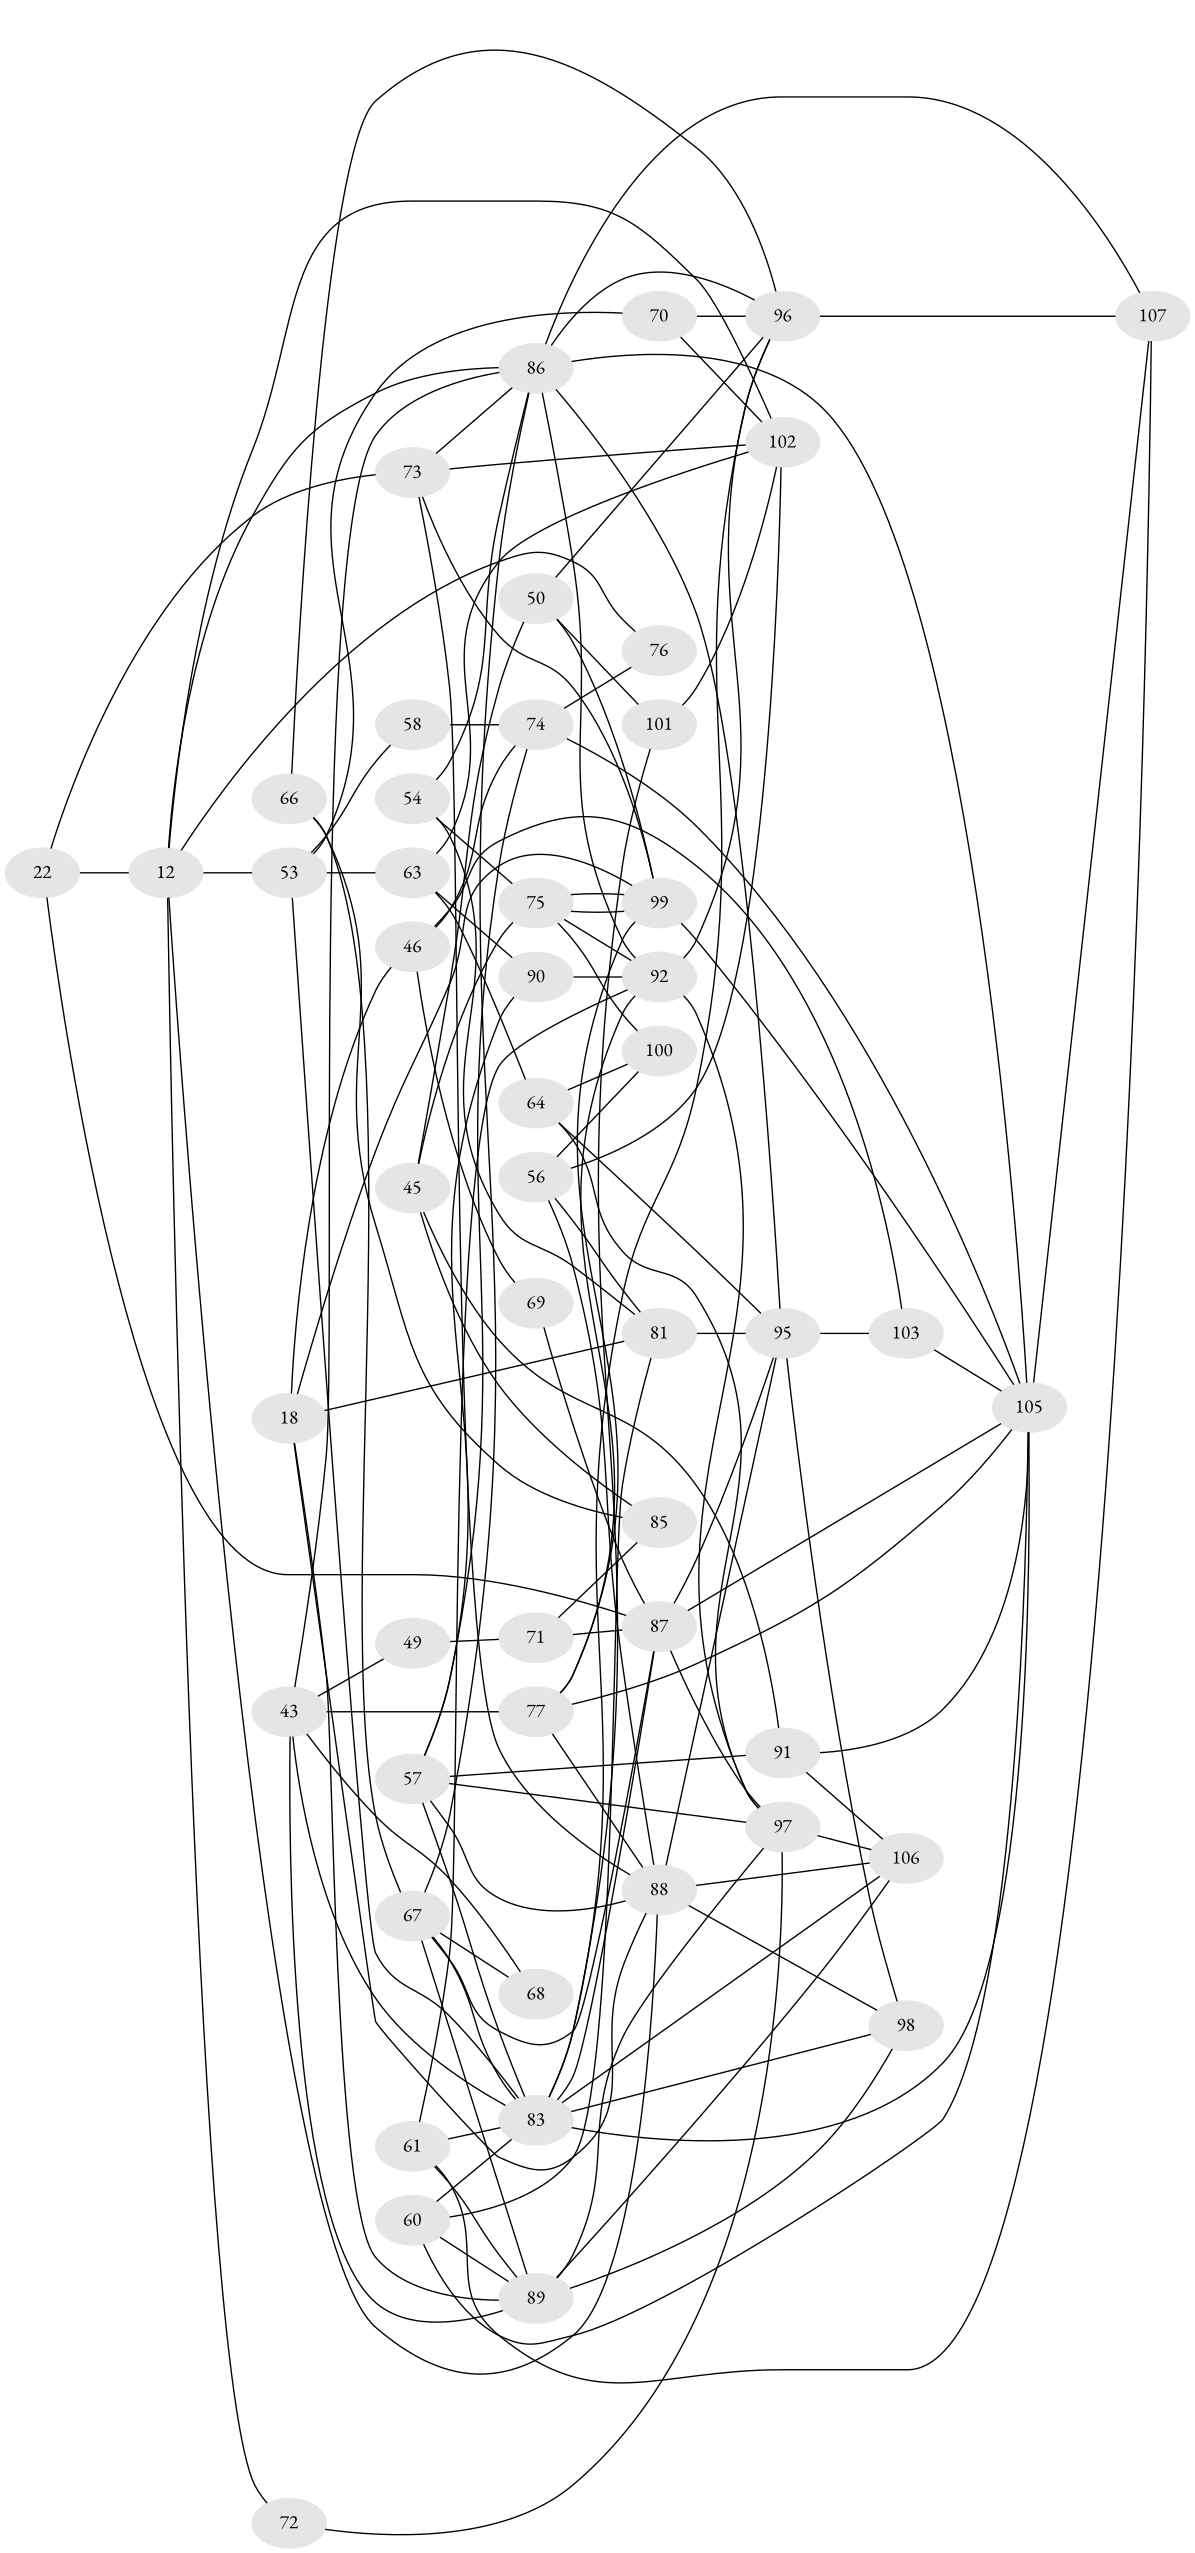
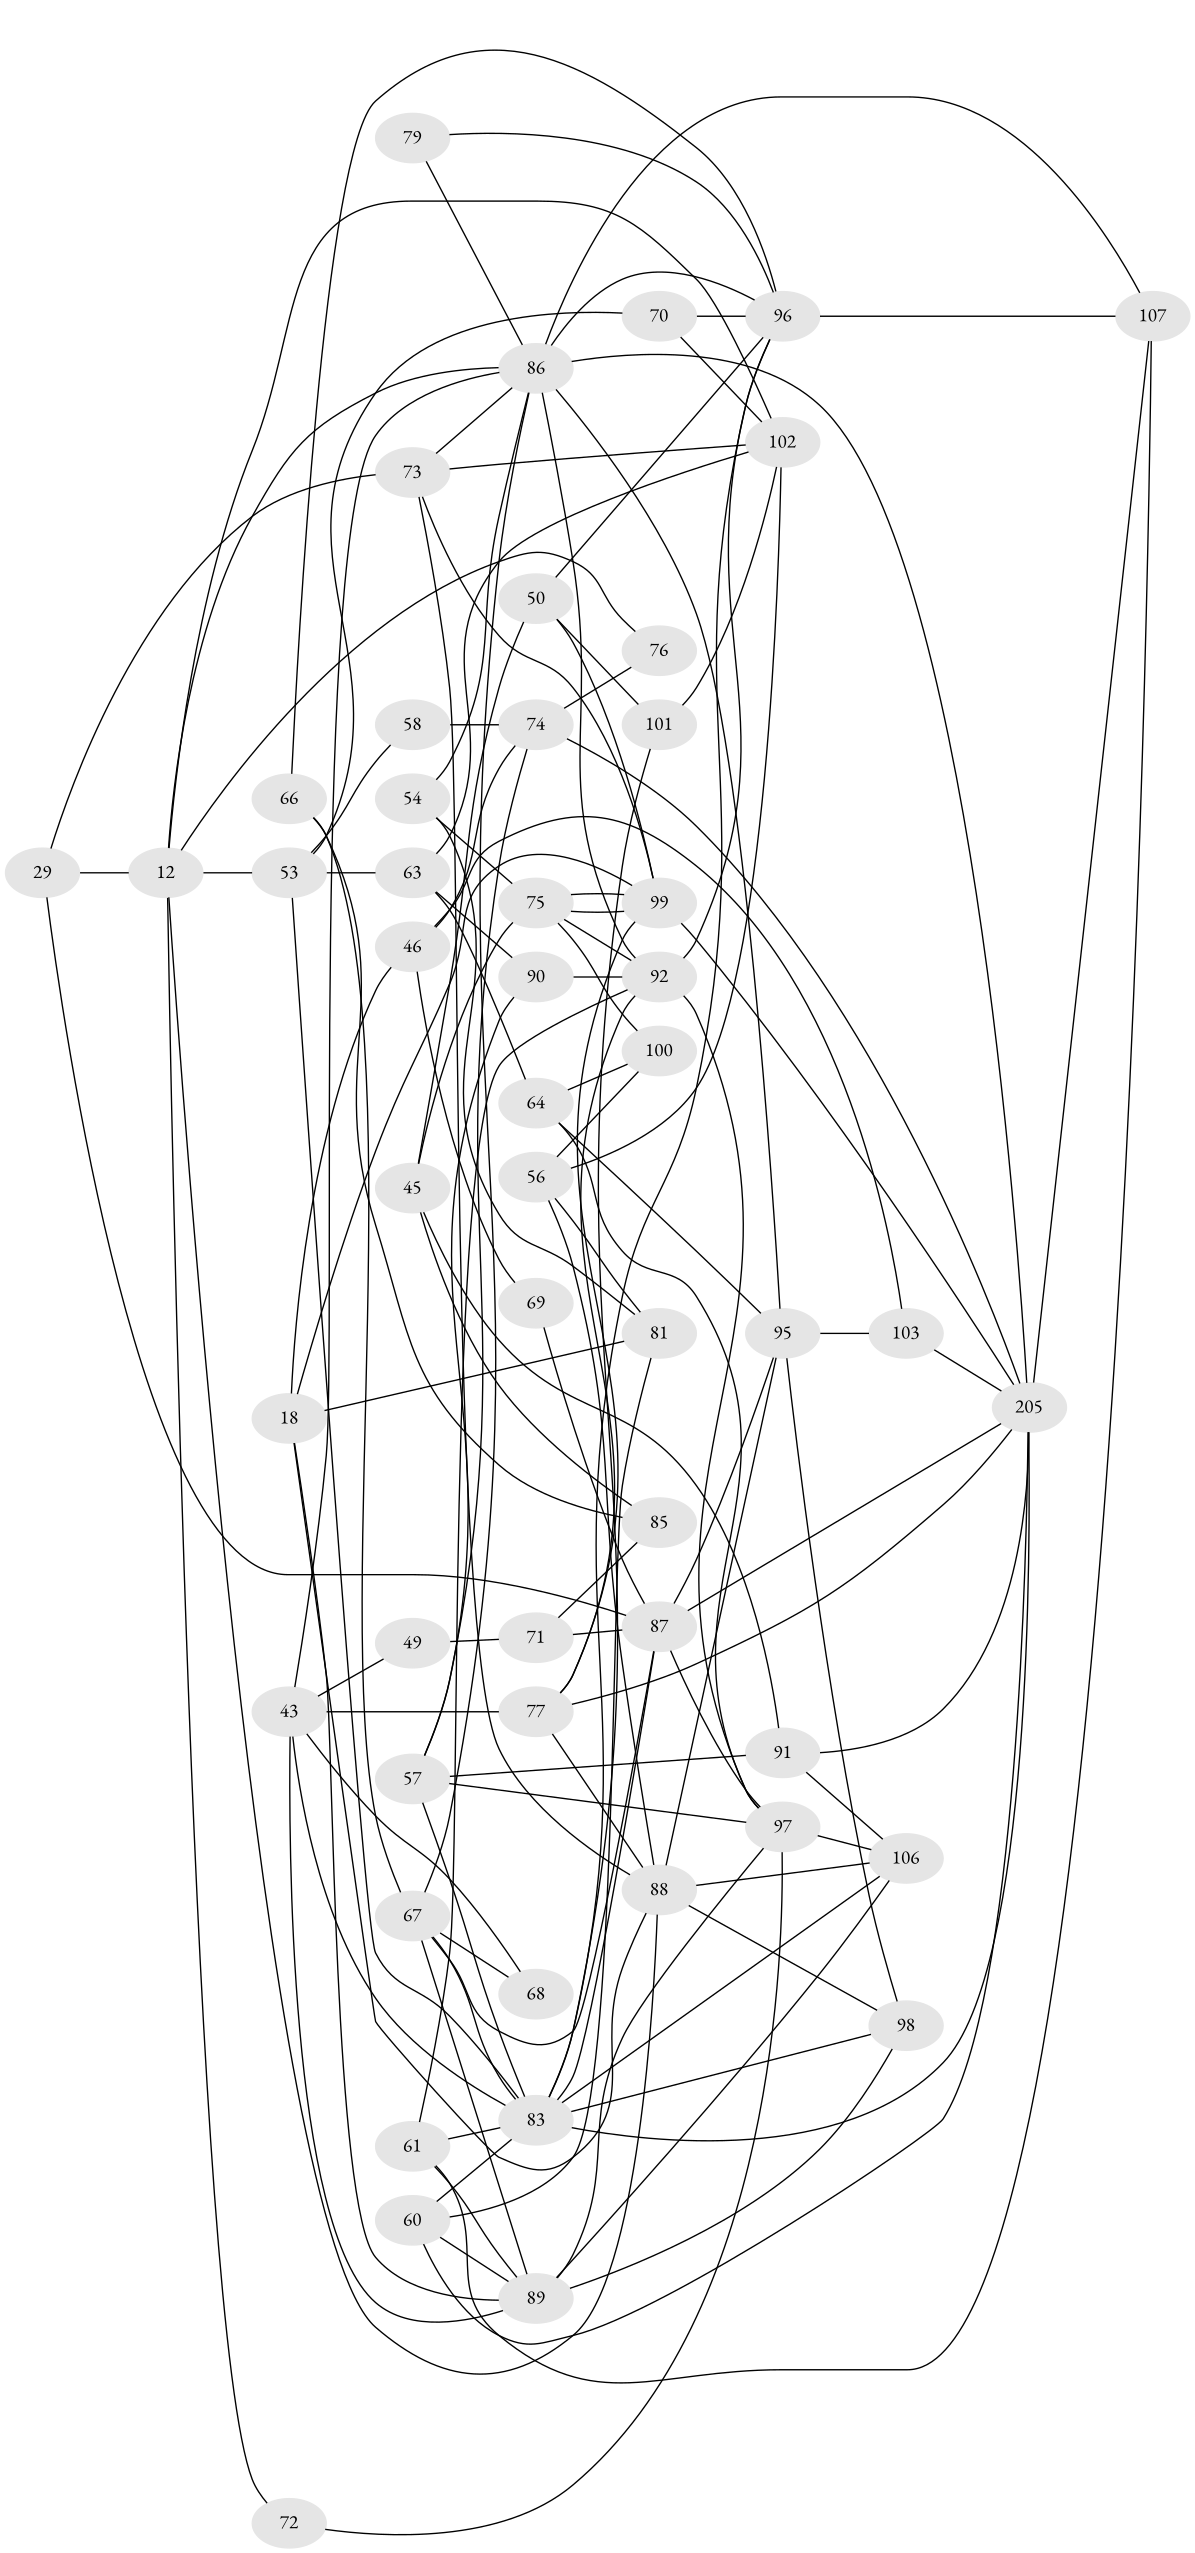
  graph {
    fontname="EB Garamond"
    rankdir=LR
    node [color=gray90 fontname="EB Garamond" style=filled]
    edge [fontname="EB Garamond"]
    46 [super="+4"]
    69
    74 [super="+42"]
    103
    18
    81 [super="+38+59"]
    88 [super="+25+33"]
    89 [super="+24+80"]
    99 [super="+48"]
    95 [super="+2+37"]
    98 [super="+21"]
    106 [super="+31+41"]
    97 [super="+13"]
-   105 [super="+104"]
+   105 [super="+104" label=205]
    n15 [label=12 super="+20"]
    86 [super="+40+78+47"]
    53
    72
    76
    102 [super="+8+16+93"]
-   22
+   22 [label=29]
    73 [super="+62"]
    87 [super="+44"]
    43 [super="+36"]
    49 [super="+26"]
    68
    77 [super="+30"]
    83 [super="+51"]
    71
    92 [super="+35+65"]
    96 [super="+82"]
    101
    107 [super="+84"]
    45
    50
    75 [super="+55"]
    85
    91
    100
    58
    63
    70
    90
    64
    54 [super="+17"]
    56
    57 [super="+34"]
    60 [super="+29"]
    61
    67 [super="+27"]
    66
+   79
    46 -- 69
    46 -- 74
    46 -- 103
    69 -- 87
    74 -- 105
    74 -- 76
    103 -- 105
    18 -- 46
    18 -- 81
    18 -- 88
    18 -- 89
    18 -- 99
-   81 -- 95 [weight=2]
    88 -- 95
    88 -- 98 [weight=2]
    88 -- 106
    89 -- 98
    89 -- 106
    89 -- 97
    99 -- 105
    95 -- 103
    95 -- 98 [weight=2]
    97 -- 106 [weight=2]
    105 -- 107
    n15 -- 88
    n15 -- 86
    n15 -- 53
    n15 -- 72 [weight=2]
    n15 -- 76
    n15 -- 102
    86 -- 95 [weight=2]
    86 -- 105 [weight=2]
    86 -- 92 [weight=3]
    86 -- 96
    86 -- 107
    53 -- 83
    53 -- 58
    53 -- 63
    53 -- 70
    72 -- 97
    22 -- n15
    22 -- 73
    22 -- 87
    73 -- 88 [weight=2]
    73 -- 99
    73 -- 86 [weight=2]
    73 -- 102 [weight=2]
    87 -- 95
    87 -- 97 [weight=3]
    87 -- 105
    43 -- 89
    43 -- 86 [weight=2]
    43 -- 49
    43 -- 68
    43 -- 77
    43 -- 83
    49 -- 71
    77 -- 88
    77 -- 99 [weight=2]
    77 -- 105
    77 -- 92
    83 -- 98
    83 -- 106
    83 -- 105 [weight=2]
    83 -- 87
    83 -- 96 [weight=2]
    83 -- 101
    71 -- 87
    71 -- 85
    92 -- 97 [weight=2]
    92 -- 96 [weight=2]
    96 -- 107 [weight=2]
    101 -- 102
    45 -- 50
    45 -- 75
    45 -- 85
    45 -- 91
    50 -- 99
    50 -- 96
    50 -- 101
    75 -- 99
    75 -- 99
    75 -- 92 [weight=2]
    75 -- 100
    91 -- 106
    91 -- 105
    58 -- 74
    63 -- 102
    63 -- 90
    63 -- 64
    70 -- 102
    70 -- 96
    90 -- 92
    64 -- 95
    64 -- 97
    64 -- 100
    54 -- 81
    54 -- 86
    54 -- 75
    56 -- 81 [weight=2]
    56 -- 88
    56 -- 102
    56 -- 100
    57 -- 74
-   57 -- 88
    57 -- 97
    57 -- 83
    57 -- 91
    57 -- 90
    60 -- 81 [weight=2]
    60 -- 89
    60 -- 105
    60 -- 83 [weight=2]
    61 -- 89
    61 -- 83 [weight=2]
    61 -- 92
    61 -- 107
    67 -- 89 [weight=2]
    67 -- 86 [weight=2]
    67 -- 87
    67 -- 68
    67 -- 83
    66 -- 96
    66 -- 85
    66 -- 67
+   79 -- 86
+   79 -- 96
  }
